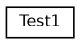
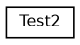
  digraph {
    rankdir=LR
-   n1 [color=black fillcolor=white fontname=Helvetica fontsize=10 height=0.2 label=Test1 shape=record style=filled width=0.4]
+   n1 [color=black fillcolor=white fontname=Helvetica fontsize=10 height=0.2 label=Test2 shape=record style=filled width=0.4]
  }
